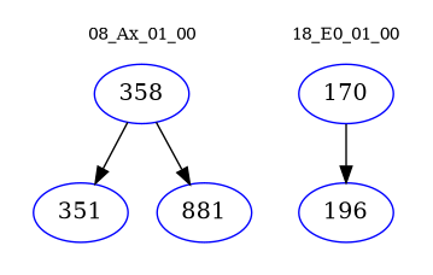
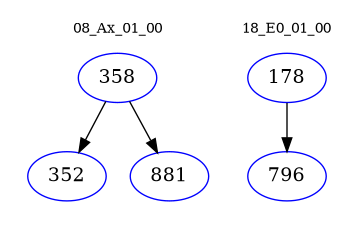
  digraph {
    node [color=blue]
    edge [color=black]
    n1 [label=358]
-   n2 [label=351]
+   n2 [label=352]
    n3 [label=881]
-   n4 [label=170]
-   n5 [label=196]
+   n4 [label=178]
+   n5 [label=796]
    subgraph cluster_1 {
      color=white
      fontsize=10
      label="08_Ax_01_00"
      n1
      n2
      n3
    }
    subgraph cluster_2 {
      color=white
      fontsize=10
      label="18_E0_01_00"
      n4
      n5
    }
    n1 -> n2
    n1 -> n3
    n4 -> n5
  }
